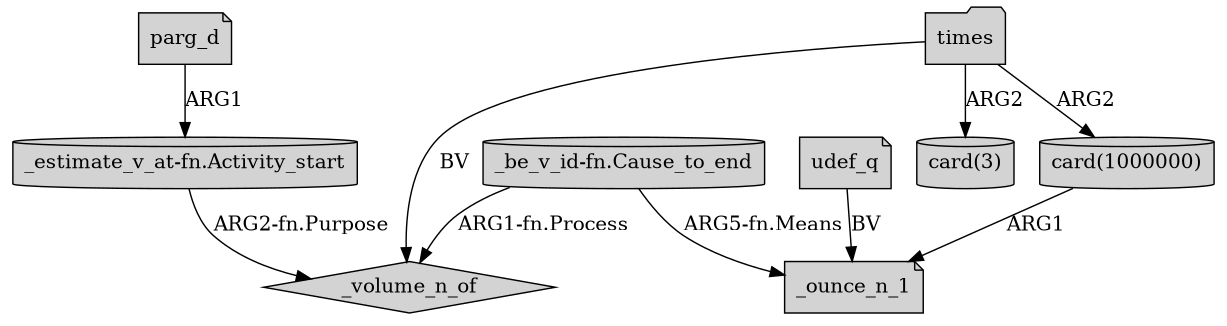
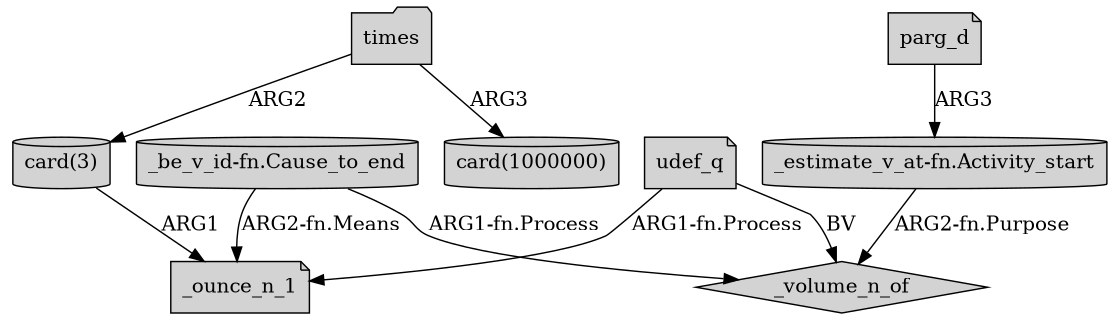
  digraph {
    node [shape=cylinder style=filled]
    times [shape=folder]
    "card(1000000)"
    "card(3)"
    _ounce_n_1 [shape=note]
    "_be_v_id-fn.Cause_to_end"
    _volume_n_of [shape=diamond]
    udef_q [shape=note]
    parg_d [shape=note]
    "_estimate_v_at-fn.Activity_start"
-   times -> "card(1000000)" [label=ARG2]
+   times -> "card(1000000)" [label=ARG3]
    times -> "card(3)" [label=ARG2]
-   "card(1000000)" -> _ounce_n_1 [label=ARG1]
-   "_be_v_id-fn.Cause_to_end" -> _ounce_n_1 [label="ARG5-fn.Means"]
+   "card(3)" -> _ounce_n_1 [label=ARG1]
+   "_be_v_id-fn.Cause_to_end" -> _ounce_n_1 [label="ARG2-fn.Means"]
    "_be_v_id-fn.Cause_to_end" -> _volume_n_of [label="ARG1-fn.Process"]
-   udef_q -> _ounce_n_1 [label=BV]
-   times -> _volume_n_of [label=BV]
-   parg_d -> "_estimate_v_at-fn.Activity_start" [label=ARG1]
+   udef_q -> _ounce_n_1 [label="ARG1-fn.Process"]
+   udef_q -> _volume_n_of [label=BV]
+   parg_d -> "_estimate_v_at-fn.Activity_start" [label=ARG3]
    "_estimate_v_at-fn.Activity_start" -> _volume_n_of [label="ARG2-fn.Purpose"]
  }
